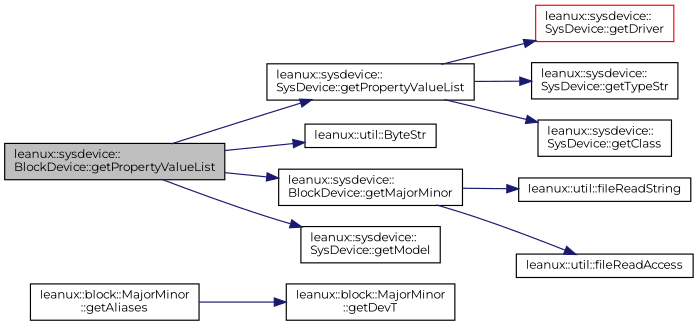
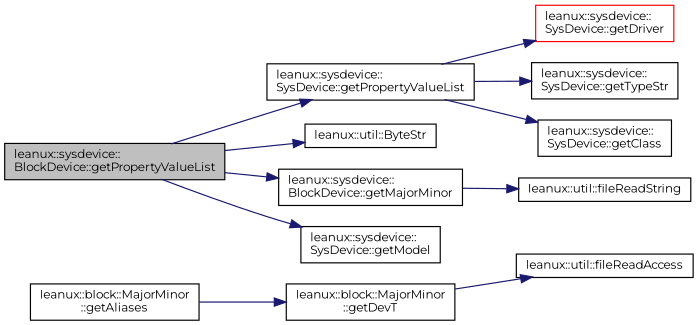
  digraph {
    fontname=Montserrat
    rankdir=LR
    node [color=black fontname=Montserrat fontsize=10 shape=record]
    edge [color=midnightblue fontname=Montserrat fontsize=10 labelfontname=Helvetica labelfontsize=10 style=solid]
    n1 [fillcolor=grey75 fontcolor=black height=0.2 label="leanux::sysdevice::\lBlockDevice::getPropertyValueList" style=filled width=0.4]
    n2 [height=0.2 label="leanux::util::ByteStr" width=0.4]
    n3 [height=0.2 label="leanux::sysdevice::\lBlockDevice::getMajorMinor" width=0.4]
    n4 [height=0.2 label="leanux::sysdevice::\lSysDevice::getModel" width=0.4]
    n5 [height=0.2 label="leanux::sysdevice::\lSysDevice::getPropertyValueList" width=0.4]
    n6 [height=0.2 label="leanux::block::MajorMinor\l::getAliases" width=0.4]
    n7 [height=0.2 label="leanux::block::MajorMinor\l::getDevT" width=0.4]
    n8 [height=0.2 label="leanux::util::fileReadAccess" width=0.4]
    n9 [height=0.2 label="leanux::util::fileReadString" width=0.4]
    n10 [height=0.2 label="leanux::sysdevice::\lSysDevice::getClass" width=0.4]
    n11 [color=red height=0.2 label="leanux::sysdevice::\lSysDevice::getDriver" width=0.4]
    n12 [height=0.2 label="leanux::sysdevice::\lSysDevice::getTypeStr" width=0.4]
    n1 -> n2
    n1 -> n3
    n1 -> n4
    n1 -> n5
-   n3 -> n8
+   n7 -> n8
    n3 -> n9
    n5 -> n10
    n5 -> n11
    n5 -> n12
    n6 -> n7
  }
